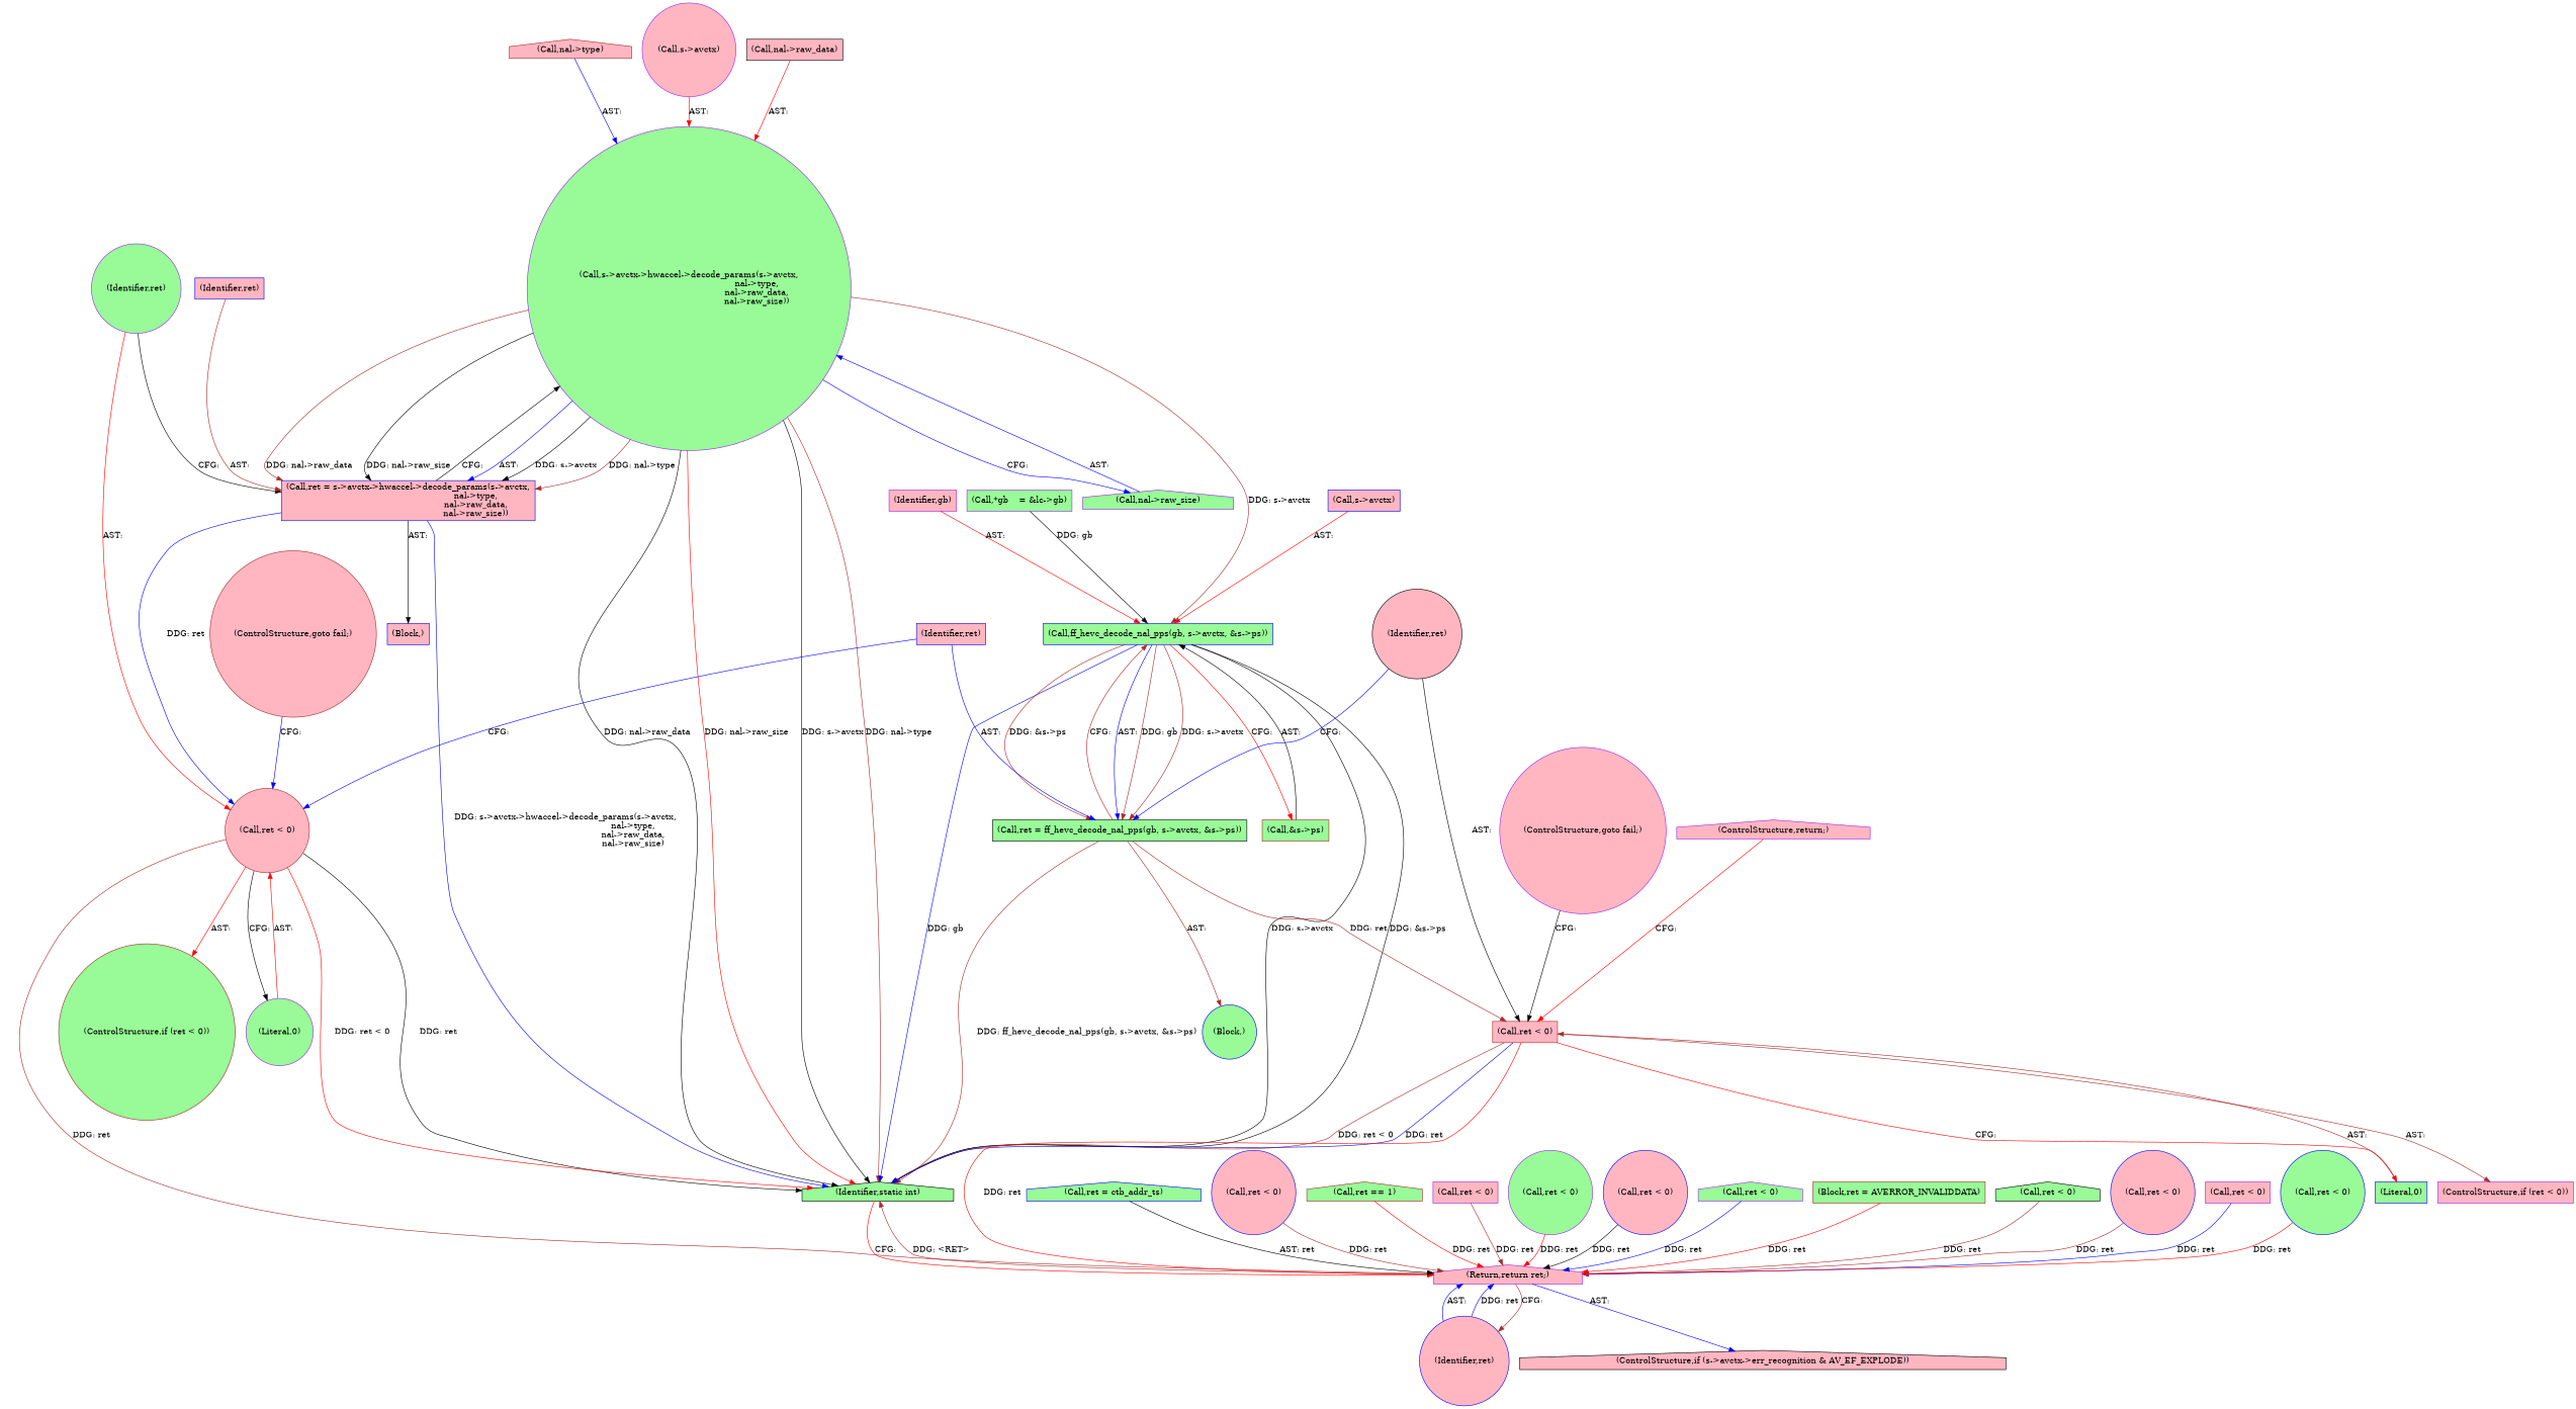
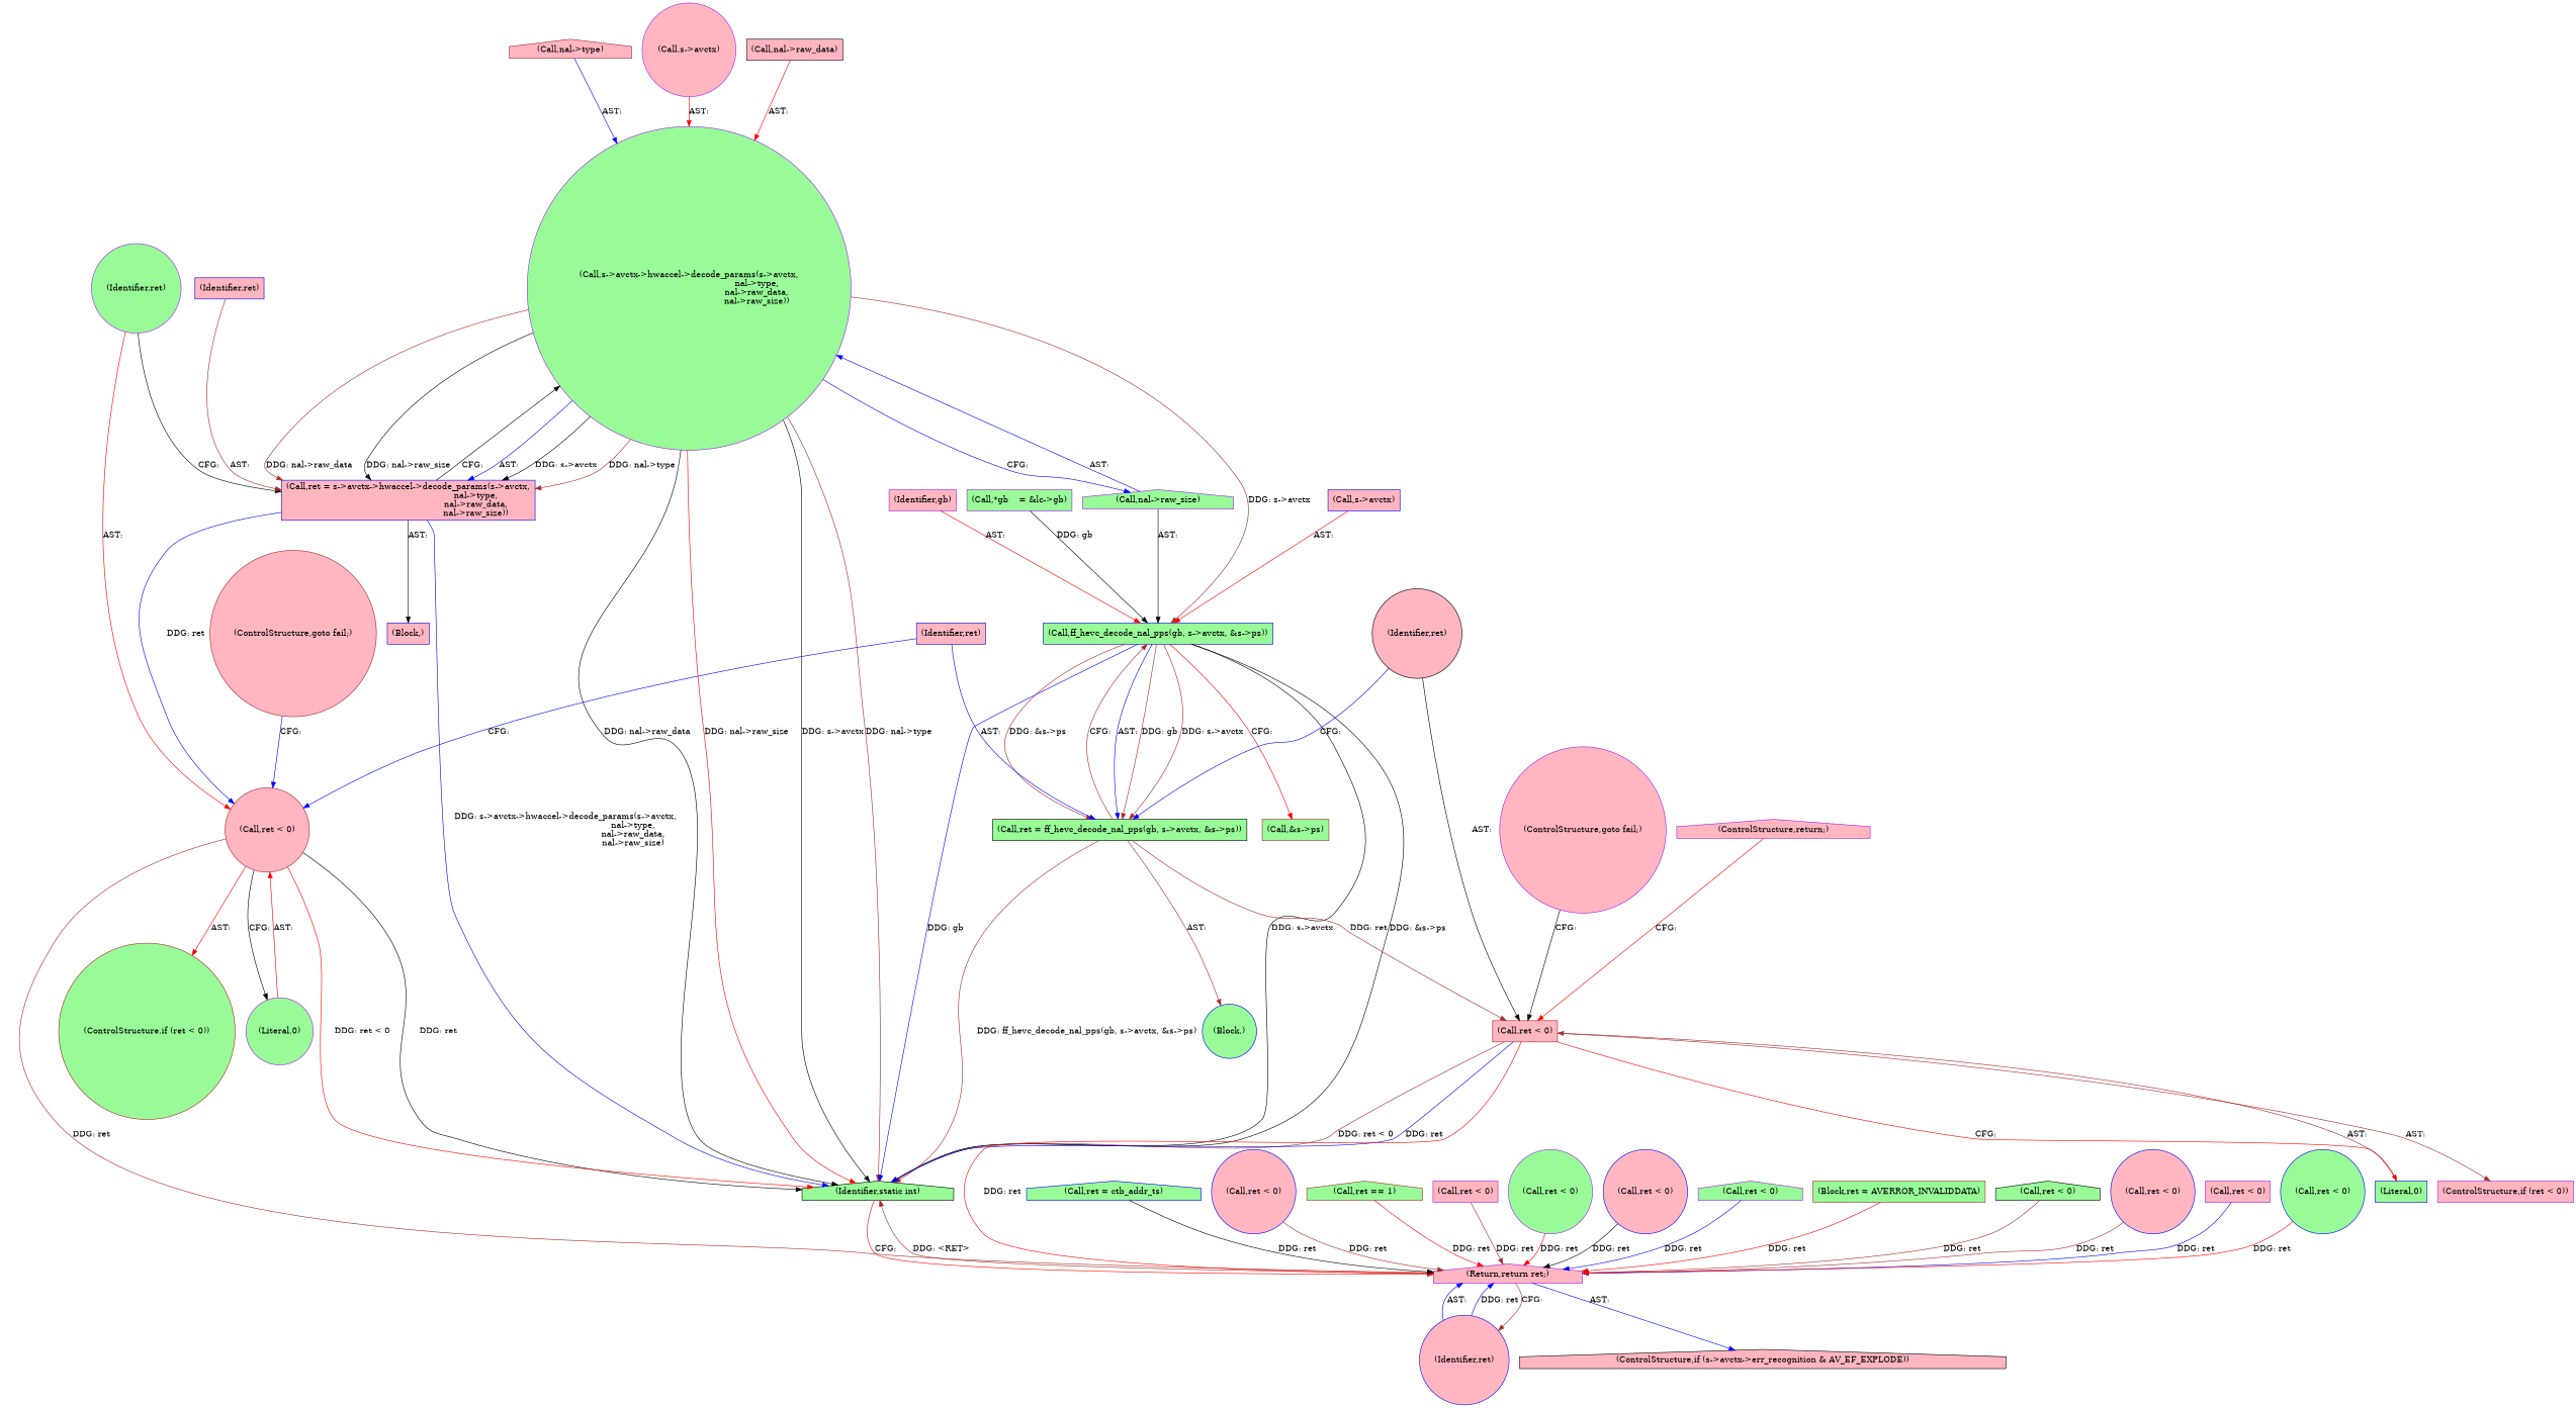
  digraph {
    node [color=purple fillcolor=lightpink shape=box style=filled]
    edge [color=brown]
    n1 [fillcolor=palegreen label="(Call,s->avctx->hwaccel->decode_params(s->avctx,\n                                                   nal->type,\n                                                   nal->raw_data,\n                                                   nal->raw_size))" shape=circle]
    n2 [color=blue label="(Call,ret = s->avctx->hwaccel->decode_params(s->avctx,\n                                                   nal->type,\n                                                   nal->raw_data,\n                                                   nal->raw_size))"]
    n3 [color=blue fillcolor=palegreen label="(Call,ff_hevc_decode_nal_pps(gb, s->avctx, &s->ps))"]
    n4 [fillcolor=palegreen label="(Call,nal->raw_size)" shape=house]
    n5 [color=black fillcolor=palegreen label="(Identifier,static int)" shape=house]
    n6 [color=brown label="(Call,ret < 0)" shape=circle]
    n7 [color=blue label="(Block,)"]
    n8 [color=black fillcolor=palegreen label="(Call,ret = ff_hevc_decode_nal_pps(gb, s->avctx, &s->ps))"]
    n9 [color=brown fillcolor=palegreen label="(Call,&s->ps)"]
    n10 [label="(Return,return ret;)" shape=house]
    n11 [color=brown fillcolor=palegreen label="(ControlStructure,if (ret < 0))" shape=circle]
    n12 [fillcolor=palegreen label="(Literal,0)" shape=circle]
    n13 [color=blue label="(Identifier,ret)" shape=circle]
    n14 [color=black label="(ControlStructure,if (s->avctx->err_recognition & AV_EF_EXPLODE))" shape=house]
    n15 [color=brown label="(Call,ret < 0)"]
    n16 [color=blue fillcolor=palegreen label="(Block,)" shape=circle]
    n17 [color=blue fillcolor=palegreen label="(Literal,0)"]
    n18 [label="(ControlStructure,if (ret < 0))"]
    n19 [color=blue fillcolor=palegreen label="(Call,ret = ctb_addr_ts)" shape=house]
    n20 [color=blue label="(Identifier,ret)"]
    n21 [color=blue label="(Call,ret < 0)" shape=circle]
    n22 [color=brown fillcolor=palegreen label="(Call,ret == 1)" shape=house]
    n23 [color=brown label="(ControlStructure,goto fail;)" shape=circle]
    n24 [fillcolor=palegreen label="(Identifier,ret)" shape=circle]
    n25 [label="(Call,ret < 0)"]
    n26 [fillcolor=palegreen label="(Call,ret < 0)" shape=circle]
    n27 [color=blue label="(Call,ret < 0)" shape=circle]
    n28 [color=brown label="(Call,nal->type)" shape=house]
    n29 [fillcolor=palegreen label="(Call,ret < 0)" shape=house]
    n30 [color=brown fillcolor=palegreen label="(Block,ret = AVERROR_INVALIDDATA)"]
    n31 [color=black fillcolor=palegreen label="(Call,ret < 0)" shape=house]
    n32 [color=blue label="(Call,s->avctx)"]
    n33 [label="(Identifier,gb)"]
    n34 [label="(Call,s->avctx)" shape=circle]
    n35 [color=black label="(Call,nal->raw_data)"]
    n36 [color=blue label="(Call,ret < 0)" shape=circle]
    n37 [label="(Call,ret < 0)"]
    n38 [label="(ControlStructure,goto fail;)" shape=circle]
    n39 [fillcolor=palegreen label="(Call,*gb    = &lc->gb)"]
    n40 [color=black label="(Identifier,ret)" shape=circle]
    n41 [label="(ControlStructure,return;)" shape=house]
    n42 [color=blue fillcolor=palegreen label="(Call,ret < 0)" shape=circle]
    n43 [color=blue label="(Identifier,ret)"]
    n1 -> n2 [color=blue label="AST: "]
    n1 -> n2 [color=black label="DDG: s->avctx"]
    n1 -> n2 [label="DDG: nal->type"]
    n1 -> n2 [label="DDG: nal->raw_data"]
    n1 -> n2 [color=black label="DDG: nal->raw_size"]
    n1 -> n3 [label="DDG: s->avctx"]
    n1 -> n4 [color=blue label="CFG: "]
    n1 -> n5 [label="DDG: nal->type"]
    n1 -> n5 [color=black label="DDG: nal->raw_data"]
    n1 -> n5 [color=red label="DDG: nal->raw_size"]
    n1 -> n5 [color=black label="DDG: s->avctx"]
    n2 -> n1 [color=black label="CFG: "]
    n2 -> n5 [color=blue label="DDG: s->avctx->hwaccel->decode_params(s->avctx,\n                                                   nal->type,\n                                                   nal->raw_data,\n                                                   nal->raw_size)"]
    n2 -> n6 [color=blue label="DDG: ret"]
    n2 -> n7 [color=black label="AST: "]
    n3 -> n5 [color=blue label="DDG: gb"]
    n3 -> n5 [color=black label="DDG: s->avctx"]
    n3 -> n5 [color=black label="DDG: &s->ps"]
    n3 -> n8 [color=blue label="AST: "]
    n3 -> n8 [label="DDG: gb"]
    n3 -> n8 [label="DDG: s->avctx"]
    n3 -> n8 [label="DDG: &s->ps"]
    n3 -> n9 [color=red label="CFG: "]
    n4 -> n1 [color=blue label="AST: "]
    n5 -> n10 [color=red label="CFG: "]
    n6 -> n5 [color=black label="DDG: ret"]
    n6 -> n5 [color=red label="DDG: ret < 0"]
    n6 -> n10 [label="DDG: ret"]
    n6 -> n11 [color=red label="AST: "]
    n6 -> n12 [color=black label="CFG: "]
    n8 -> n3 [label="CFG: "]
    n8 -> n5 [label="DDG: ff_hevc_decode_nal_pps(gb, s->avctx, &s->ps)"]
    n8 -> n15 [label="DDG: ret"]
    n8 -> n16 [label="AST: "]
-   n9 -> n3 [color=black label="AST: "]
+   n4 -> n3 [color=black label="AST: "]
    n10 -> n5 [label="DDG: <RET>"]
    n10 -> n13 [label="CFG: "]
    n10 -> n14 [color=blue label="AST: "]
    n12 -> n6 [color=red label="AST: "]
    n13 -> n10 [color=blue label="AST: "]
    n13 -> n10 [color=blue label="DDG: ret"]
    n15 -> n5 [label="DDG: ret < 0"]
    n15 -> n5 [color=blue label="DDG: ret"]
    n15 -> n10 [color=red label="DDG: ret"]
    n15 -> n17 [color=red label="CFG: "]
    n15 -> n18 [label="AST: "]
    n17 -> n15 [label="AST: "]
-   n19 -> n10 [color=black label="AST: ret"]
+   n19 -> n10 [color=black label="DDG: ret"]
    n20 -> n6 [color=blue label="CFG: "]
    n20 -> n8 [color=blue label="AST: "]
    n21 -> n10 [label="DDG: ret"]
    n22 -> n10 [color=red label="DDG: ret"]
    n23 -> n6 [color=blue label="CFG: "]
    n24 -> n2 [color=black label="CFG: "]
    n24 -> n6 [color=red label="AST: "]
    n25 -> n10 [label="DDG: ret"]
    n26 -> n10 [color=red label="DDG: ret"]
    n27 -> n10 [color=black label="DDG: ret"]
    n28 -> n1 [color=blue label="AST: "]
    n29 -> n10 [color=blue label="DDG: ret"]
    n30 -> n10 [color=red label="DDG: ret"]
    n31 -> n10 [label="DDG: ret"]
    n32 -> n3 [color=red label="AST: "]
    n33 -> n3 [color=red label="AST: "]
    n34 -> n1 [color=red label="AST: "]
    n35 -> n1 [color=red label="AST: "]
    n36 -> n10 [label="DDG: ret"]
    n37 -> n10 [color=blue label="DDG: ret"]
    n38 -> n15 [color=black label="CFG: "]
    n39 -> n3 [color=black label="DDG: gb"]
    n40 -> n8 [color=blue label="CFG: "]
    n40 -> n15 [color=black label="AST: "]
    n41 -> n15 [color=red label="CFG: "]
    n42 -> n10 [color=red label="DDG: ret"]
    n43 -> n2 [label="AST: "]
  }
